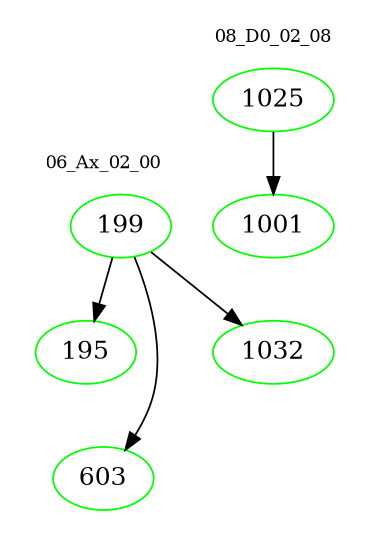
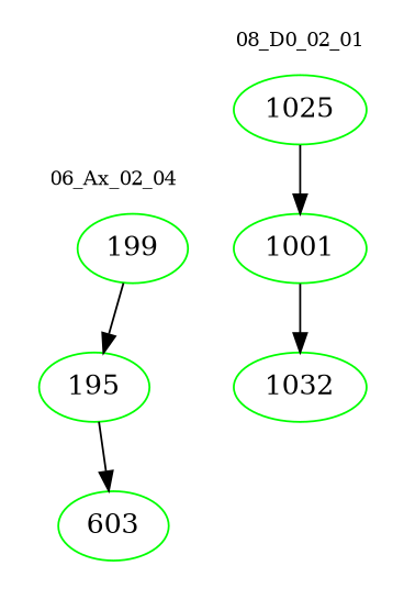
  digraph {
    node [color=green]
    edge [color=black]
    n1 [label=199]
    n2 [label=195]
    n3 [label=603]
    n4 [label=1025]
    n5 [label=1001]
    n6 [label=1032]
    subgraph cluster_1 {
      color=white
      fontsize=10
-     label="06_Ax_02_00"
+     label="06_Ax_02_04"
      n1
      n2
      n3
    }
    subgraph cluster_2 {
      color=white
      fontsize=10
-     label="08_D0_02_08"
+     label="08_D0_02_01"
      n4
      n5
      n6
    }
    n1 -> n2
-   n1 -> n3
+   n2 -> n3
    n4 -> n5
-   n1 -> n6
+   n5 -> n6
  }
